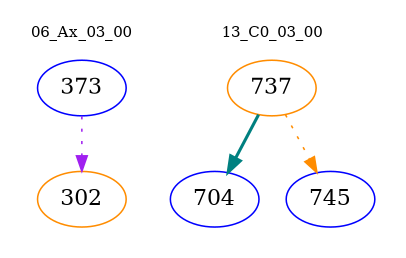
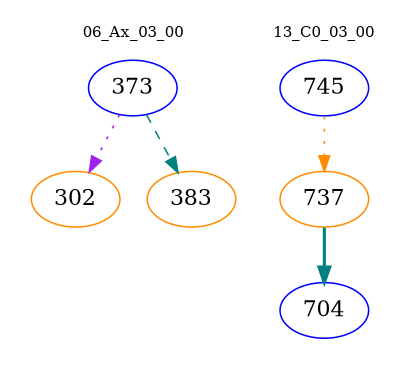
  digraph {
    node [color=blue]
    edge [color=teal style=dotted]
    n1 [label=373]
    n2 [color=darkorange label=302]
+   n3 [color=darkorange label=383]
    n4 [color=darkorange label=737]
    n5 [label=704]
    n6 [label=745]
    subgraph cluster_1 {
      color=white
      fontsize=10
      label="06_Ax_03_00"
      n1
      n2
+     n3
    }
    subgraph cluster_2 {
      color=white
      fontsize=10
      label="13_C0_03_00"
      n4
      n5
      n6
    }
    n1 -> n2 [color=purple]
+   n1 -> n3 [style=dashed]
    n4 -> n5 [style=bold]
-   n4 -> n6 [color=darkorange]
+   n6 -> n4 [color=darkorange]
  }
